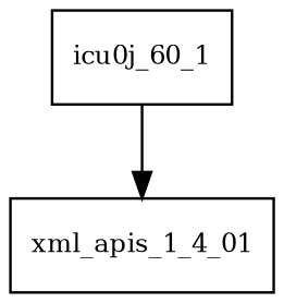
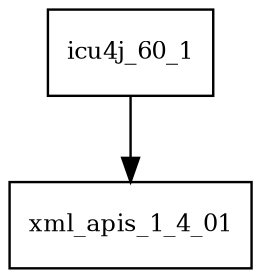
  digraph {
    node [fontsize=10.0 shape=box]
-   icu4j_60_1 [label=icu0j_60_1]
+   icu4j_60_1
    xml_apis_1_4_01
    icu4j_60_1 -> xml_apis_1_4_01
  }
